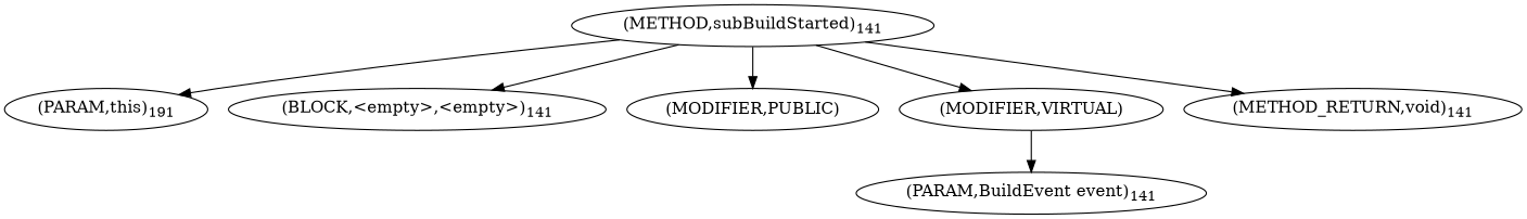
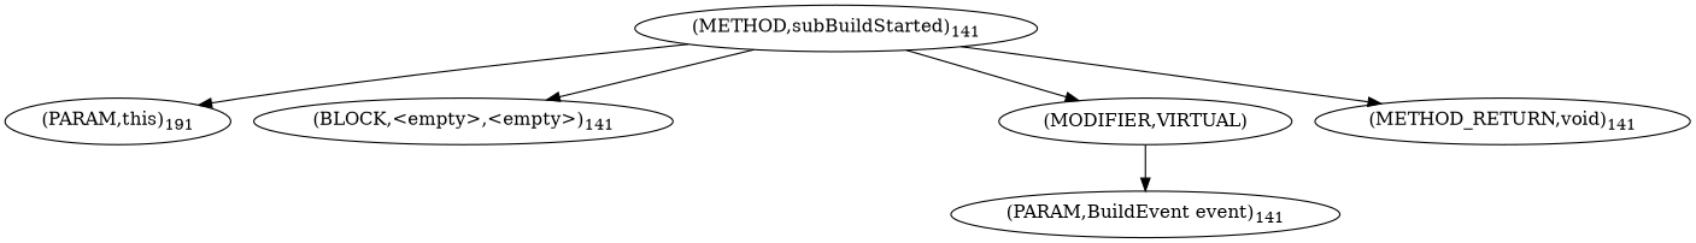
  digraph {
    n1 [label=<(METHOD,subBuildStarted)<SUB>141</SUB>>]
    n2 [label=<(PARAM,this)<SUB>191</SUB>>]
    n3 [label=<(BLOCK,&lt;empty&gt;,&lt;empty&gt;)<SUB>141</SUB>>]
-   n4 [label=<(MODIFIER,PUBLIC)>]
    n5 [label=<(MODIFIER,VIRTUAL)>]
    n6 [label=<(METHOD_RETURN,void)<SUB>141</SUB>>]
    n7 [label=<(PARAM,BuildEvent event)<SUB>141</SUB>>]
    n1 -> n2
    n1 -> n3
-   n1 -> n4
    n1 -> n5
    n1 -> n6
    n5 -> n7
  }
